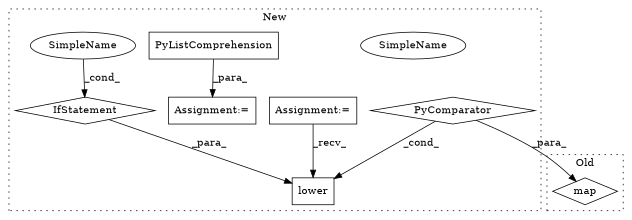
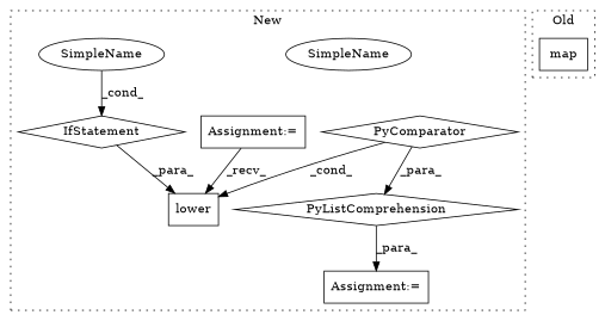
  digraph {
    node [a=32 l=20 s=22373 shape=box]
    n1 [l=7 label=lower s=22305]
    n2 [a=25 label=IfStatement shape=diamond]
    n3 [a=42 l=5 label=SimpleName s=22388 shape=ellipse]
    n4 [a=113 label=PyComparator shape=diamond]
    n5 [a=7 label="Assignment:="]
-   n6 [a=109 l=98 label=PyListComprehension s=22303]
+   n6 [a=109 l=98 label=PyListComprehension s=22303 shape=diamond]
    n7 [a=7 label="Assignment:=" s=22525]
    n8 [a=42 l=5 label=SimpleName s=22388 shape=ellipse]
-   n9 [l="4,1" label=map s="21494,21547" shape=diamond]
+   n9 [l="4,1" label=map s="21494,21547"]
    subgraph cluster_1 {
      label=New
      style=dotted
      n1
      n2
      n3
      n4
      n5
      n6
      n7
      n8
    }
    subgraph cluster_2 {
      label=Old
      style=dotted
      n9
    }
    n2 -> n1 [label=_para_]
    n4 -> n1 [label=_cond_]
-   n4 -> n9 [label=_para_]
+   n4 -> n6 [label=_para_]
    n5 -> n1 [label=_recv_]
    n6 -> n7 [label=_para_]
    n8 -> n2 [label=_cond_]
  }
